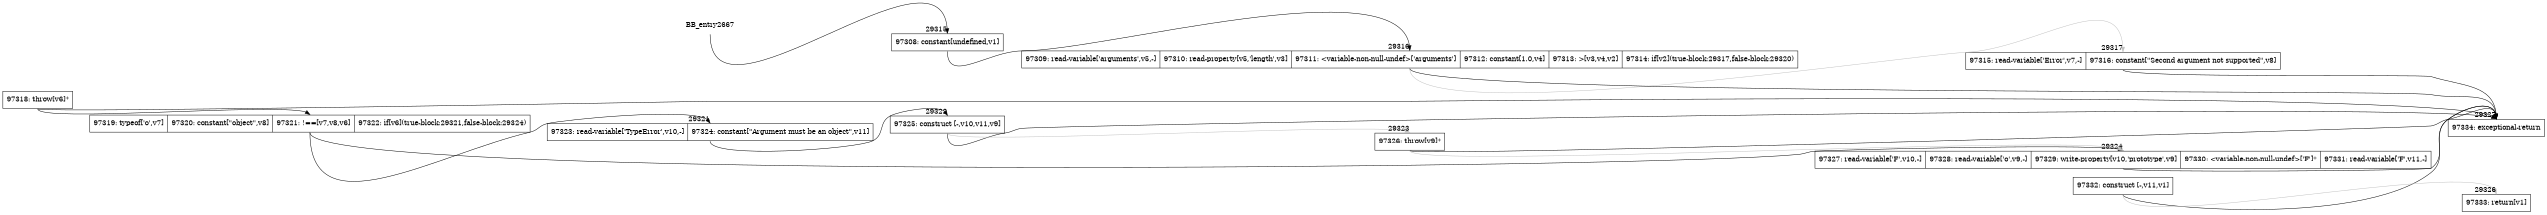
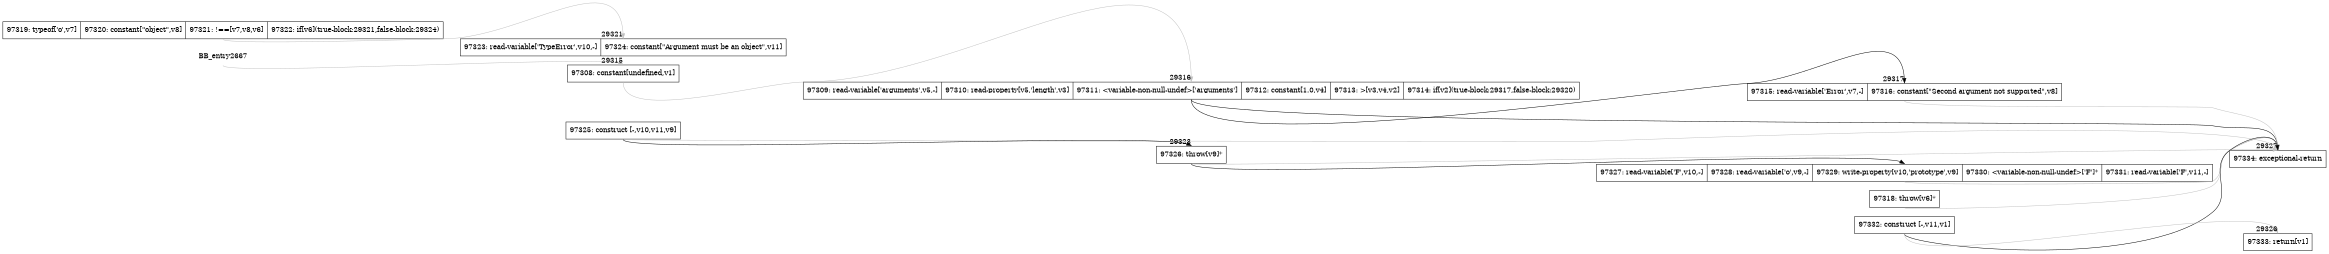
  digraph {
    rankdir=LR
    node [shape=record]
    edge [headport=n tailport=s]
    n1 [label=BB_entry2667 shape=none]
    n2 [label="{97308: constant[undefined,v1]}"]
    n3 [label="{97309: read-variable['arguments',v5,-]|97310: read-property[v5,'length',v3]|97311: \<variable-non-null-undef\>['arguments']|97312: constant[1.0,v4]|97313: \>[v3,v4,v2]|97314: if[v2](true-block:29317,false-block:29320)}"]
    n4 [label="{97315: read-variable['Error',v7,-]|97316: constant[\"Second argument not supported\",v8]}"]
    n5 [label="{97334: exceptional-return}"]
    n6 [label="{97319: typeof['o',v7]|97320: constant[\"object\",v8]|97321: !==[v7,v8,v6]|97322: if[v6](true-block:29321,false-block:29324)}"]
    n7 [label="{97323: read-variable['TypeError',v10,-]|97324: constant[\"Argument must be an object\",v11]}"]
    n8 [label="{97327: read-variable['F',v10,-]|97328: read-variable['o',v9,-]|97329: write-property[v10,'prototype',v9]|97330: \<variable-non-null-undef\>['F']*|97331: read-variable['F',v11,-]}"]
    n9 [label="{97325: construct [-,v10,v11,v9]}"]
    n10 [label="{97318: throw[v6]*}"]
    n11 [label="{97326: throw[v9]*}"]
    n12 [label="{97332: construct [-,v11,v1]}"]
    n13 [label="{97333: return[v1]}"]
-   n1 -> n2 [headlabel="    29315"]
-   n2 -> n3 [headlabel="      29316"]
-   n3 -> n4 [headlabel="      29317" color=gray]
+   n1 -> n2 [headlabel="    29315" color=gray]
+   n2 -> n3 [headlabel="      29316" color=gray]
+   n3 -> n4 [headlabel="      29317"]
    n3 -> n5 [color=black headlabel="      29327"]
-   n4 -> n5 [color=black]
-   n6 -> n7 [headlabel="      29321"]
-   n6 -> n8 [headlabel="      29324"]
-   n7 -> n9 [headlabel="      29322"]
-   n8 -> n5 [color=black]
-   n9 -> n5 [color=black]
-   n9 -> n11 [headlabel="      29323" color=gray]
-   n10 -> n5 [color=black]
-   n10 -> n6
-   n11 -> n5 [color=black]
-   n11 -> n8 [color=gray]
+   n4 -> n5 [color=gray]
+   n6 -> n7 [headlabel="      29321" color=gray]
+   n8 -> n5 [color=gray]
+   n9 -> n5 [color=gray]
+   n9 -> n11 [headlabel="      29323"]
+   n10 -> n5 [color=gray]
+   n11 -> n5 [color=gray]
+   n11 -> n8
    n12 -> n5 [color=black]
    n12 -> n13 [color=gray headlabel="      29326"]
  }
